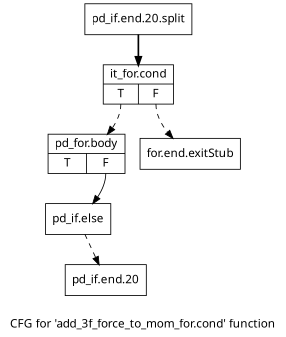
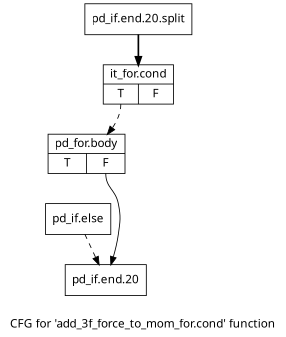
  digraph {
    fontname="Noto Sans"
    label="CFG for 'add_3f_force_to_mom_for.cond' function"
    node [fontname="Noto Sans" shape=record]
    edge [fontname="Noto Sans" style=dashed]
    n1 [label="{it_for.cond|{<s0>T|<s1>F}}"]
-   n2 [label="{for.end.exitStub}"]
    n3 [label="{pd_for.body|{<s0>T|<s1>F}}"]
    n4 [label="{pd_if.else}"]
    n5 [label="{pd_if.end.20}"]
    n6 [label="{pd_if.end.20.split}"]
-   n1 -> n2 [tailport=s1]
    n1 -> n3 [tailport=s0]
-   n3 -> n4 [style=solid tailport=s1]
+   n3 -> n5 [style=solid tailport=s1]
    n4 -> n5
    n6 -> n1 [style=bold]
  }
